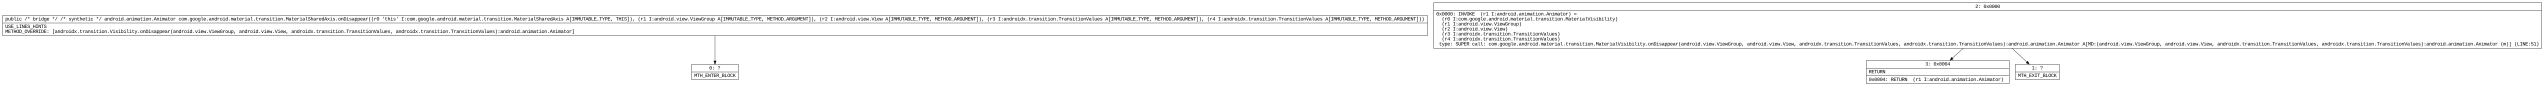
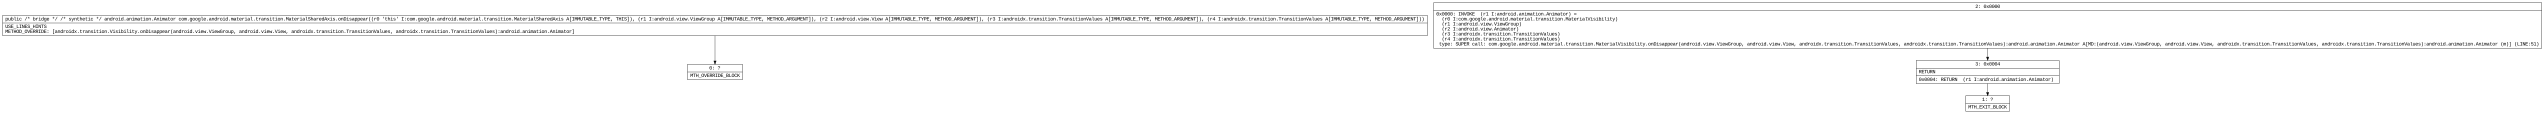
  digraph {
    fontname="Liberation Mono"
    node [fontname="Liberation Mono" shape=record]
    edge [fontname="Liberation Mono"]
-   n1 [label="{0\:\ ?|MTH_ENTER_BLOCK\l}"]
-   n2 [label="{2\:\ 0x0000|0x0000: INVOKE  (r1 I:android.animation.Animator) = \l  (r0 I:com.google.android.material.transition.MaterialVisibility)\l  (r1 I:android.view.ViewGroup)\l  (r2 I:android.view.View)\l  (r3 I:androidx.transition.TransitionValues)\l  (r4 I:androidx.transition.TransitionValues)\l type: SUPER call: com.google.android.material.transition.MaterialVisibility.onDisappear(android.view.ViewGroup, android.view.View, androidx.transition.TransitionValues, androidx.transition.TransitionValues):android.animation.Animator A[MD:(android.view.ViewGroup, android.view.View, androidx.transition.TransitionValues, androidx.transition.TransitionValues):android.animation.Animator (m)] (LINE:51)\l}"]
+   n1 [label="{0\:\ ?|MTH_OVERRIDE_BLOCK\l}"]
+   n2 [label="{2\:\ 0x0000|0x0000: INVOKE  (r1 I:android.animation.Animator) = \l  (r0 I:com.google.android.material.transition.MaterialVisibility)\l  (r1 I:android.view.ViewGroup)\l  (r2 I:android.view.Animator)\l  (r3 I:androidx.transition.TransitionValues)\l  (r4 I:androidx.transition.TransitionValues)\l type: SUPER call: com.google.android.material.transition.MaterialVisibility.onDisappear(android.view.ViewGroup, android.view.View, androidx.transition.TransitionValues, androidx.transition.TransitionValues):android.animation.Animator A[MD:(android.view.ViewGroup, android.view.View, androidx.transition.TransitionValues, androidx.transition.TransitionValues):android.animation.Animator (m)] (LINE:51)\l}"]
    n3 [label="{3\:\ 0x0004|RETURN\l|0x0004: RETURN  (r1 I:android.animation.Animator) \l}"]
    n4 [label="{1\:\ ?|MTH_EXIT_BLOCK\l}"]
    n5 [label="{public \/* bridge *\/ \/* synthetic *\/ android.animation.Animator com.google.android.material.transition.MaterialSharedAxis.onDisappear((r0 'this' I:com.google.android.material.transition.MaterialSharedAxis A[IMMUTABLE_TYPE, THIS]), (r1 I:android.view.ViewGroup A[IMMUTABLE_TYPE, METHOD_ARGUMENT]), (r2 I:android.view.View A[IMMUTABLE_TYPE, METHOD_ARGUMENT]), (r3 I:androidx.transition.TransitionValues A[IMMUTABLE_TYPE, METHOD_ARGUMENT]), (r4 I:androidx.transition.TransitionValues A[IMMUTABLE_TYPE, METHOD_ARGUMENT]))  | USE_LINES_HINTS\lMETHOD_OVERRIDE: [androidx.transition.Visibility.onDisappear(android.view.ViewGroup, android.view.View, androidx.transition.TransitionValues, androidx.transition.TransitionValues):android.animation.Animator]\l}"]
    n2 -> n3
-   n2 -> n4
+   n3 -> n4
    n5 -> n1
  }
